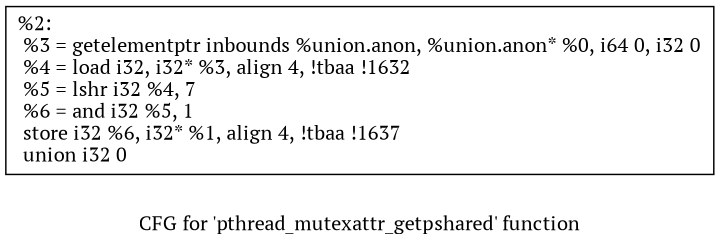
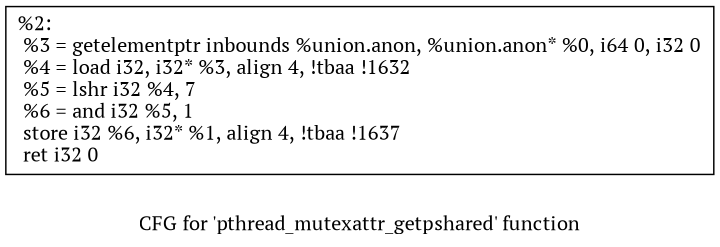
  digraph {
    label="CFG for 'pthread_mutexattr_getpshared' function"
    fontname="PT Serif"
-   n1 [label="{%2:\l  %3 = getelementptr inbounds %union.anon, %union.anon* %0, i64 0, i32 0\l  %4 = load i32, i32* %3, align 4, !tbaa !1632\l  %5 = lshr i32 %4, 7\l  %6 = and i32 %5, 1\l  store i32 %6, i32* %1, align 4, !tbaa !1637\l  union i32 0\l}" shape=record fontname="PT Serif"]
+   n1 [label="{%2:\l  %3 = getelementptr inbounds %union.anon, %union.anon* %0, i64 0, i32 0\l  %4 = load i32, i32* %3, align 4, !tbaa !1632\l  %5 = lshr i32 %4, 7\l  %6 = and i32 %5, 1\l  store i32 %6, i32* %1, align 4, !tbaa !1637\l  ret i32 0\l}" shape=record fontname="PT Serif"]
  }
